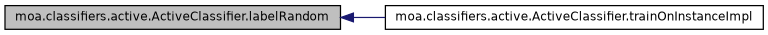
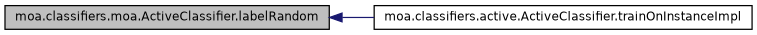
  digraph {
    rankdir=LR
    node [color=black fontname=Helvetica fontsize=10 shape=record style=filled]
-   n1 [fillcolor=grey75 fontcolor=black height=0.2 label="moa.classifiers.active.ActiveClassifier.labelRandom" width=0.4]
+   n1 [fillcolor=grey75 fontcolor=black height=0.2 label="moa.classifiers.moa.ActiveClassifier.labelRandom" width=0.4]
    n2 [fillcolor=white height=0.2 label="moa.classifiers.active.ActiveClassifier.trainOnInstanceImpl" width=0.4]
    n1 -> n2 [color=midnightblue dir=back fontname=Helvetica fontsize=10 labelfontname=Helvetica labelfontsize=10 style=solid]
  }
